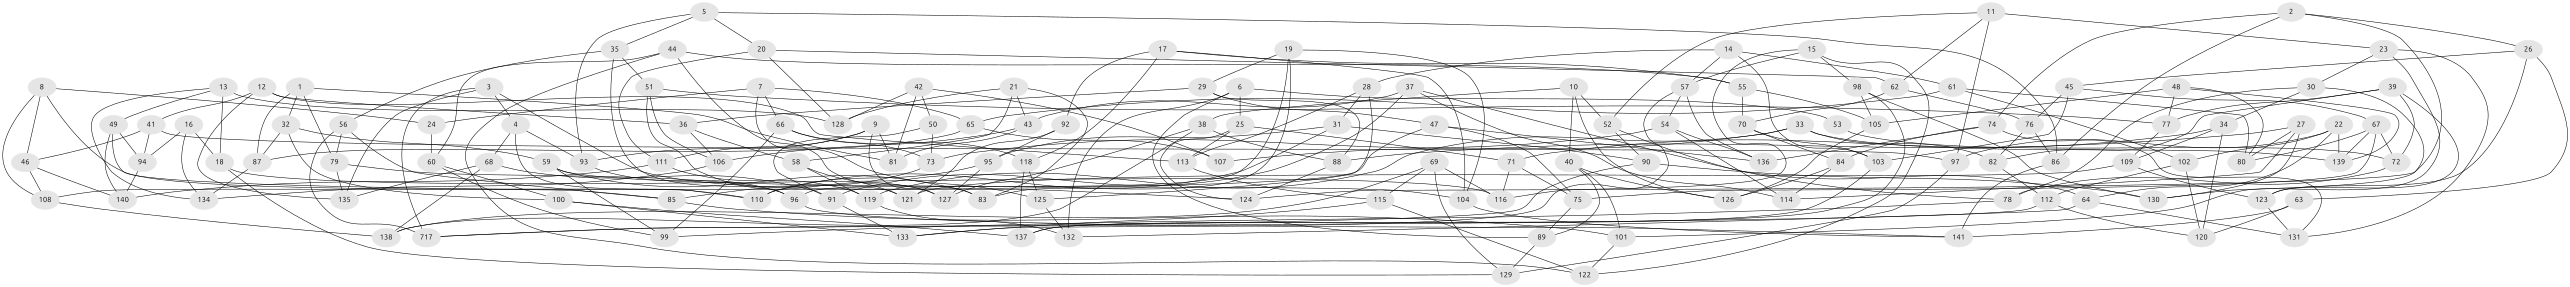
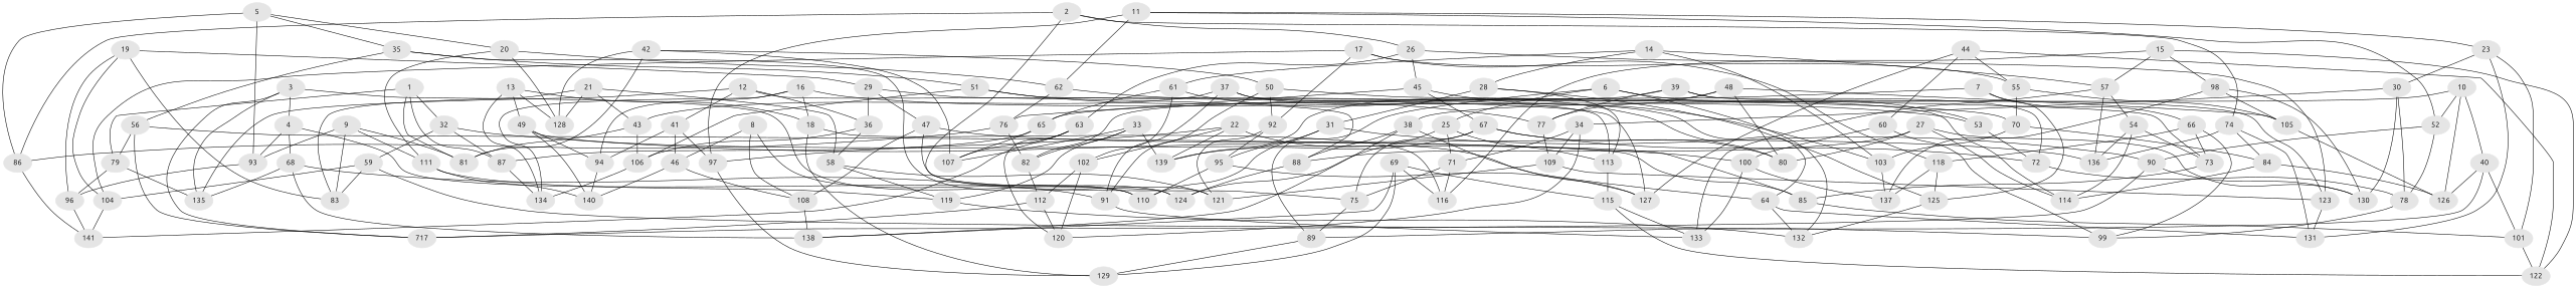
  graph {
    fontname=Ubuntu
    node [color=gray90 fontname=Ubuntu style=filled]
    edge [fontname=Ubuntu]
    1
    32
    79
    81
    87
    59
    100
    135
    96
    134
    2
    26
    74
    86
    124
    45
    63
    123
    131
    136
    84
    141
    3
    4
    n25 [label=717]
    68
    93
    110
    91
    138
    5
    20
    35
    111
    62
    128
    51
    56
    121
    6
    25
    53
    89
    132
    113
    71
    72
    129
    7
-   24
    65
    66
    125
    60
    107
    118
    73
    99
    8
    46
    108
    140
    9
    83
    119
    10
    38
    40
    52
    126
    88
    127
    101
    78
    90
    11
    23
    97
    30
    76
    70
    12
    36
    41
    58
    106
    94
    115
    13
    18
    49
    116
    85
    14
    28
    57
    61
    103
    31
    54
    133
    102
    80
    137
    15
    98
    122
    130
    105
    16
    17
    55
    92
    104
    95
    19
    29
    47
    21
    43
    22
    64
    139
    120
    112
    34
    114
    75
    67
    27
    109
    33
    82
    77
    37
    39
    42
    50
    44
    48
    69
    1 -- 32
    1 -- 79
    1 -- 81
    1 -- 87
    32 -- 87
    32 -- 59
    32 -- 100
    79 -- 135
    79 -- 96
    87 -- 134
    59 -- 99
    59 -- 83
    59 -- 104
    100 -- 133
    100 -- 137
    96 -- 141
    2 -- 26
    2 -- 74
    2 -- 86
    2 -- 124
    26 -- 45
    26 -- 63
    26 -- 123
    74 -- 131
    74 -- 136
    74 -- 84
    86 -- 141
    45 -- 76
    45 -- 103
    45 -- 67
    63 -- 141
+   63 -- 107
    63 -- 120
    123 -- 131
    84 -- 126
    84 -- 114
    3 -- 135
    3 -- 124
    3 -- 4
    3 -- n25
    4 -- 68
    4 -- 93
    4 -- 110
    68 -- 135
    68 -- 91
    68 -- 138
    93 -- 96
    91 -- 133
    5 -- 86
    5 -- 93
    5 -- 20
    5 -- 35
    20 -- 111
    20 -- 62
    20 -- 128
    35 -- 51
    35 -- 56
    35 -- 121
    111 -- 140
    111 -- 119
    62 -- 76
    62 -- 70
    51 -- 127
    51 -- 106
    51 -- 77
    56 -- 79
    56 -- n25
    56 -- 85
    6 -- 25
    6 -- 53
    6 -- 89
    6 -- 132
    25 -- 124
    25 -- 113
    25 -- 71
    53 -- 72
    89 -- 129
    113 -- 115
    71 -- 116
    71 -- 75
    72 -- 78
-   7 -- 24
    7 -- 65
    7 -- 66
    7 -- 125
-   24 -- 60
    65 -- 87
    65 -- 107
    66 -- 118
    66 -- 73
    66 -- 99
    125 -- 132
    60 -- 100
    60 -- 99
    118 -- 125
    118 -- 137
    73 -- 85
    8 -- 110
-   8 -- 24
    8 -- 46
    8 -- 108
    46 -- 108
    46 -- 140
    108 -- 138
    9 -- 81
    9 -- 93
    9 -- 111
    9 -- 83
    119 -- 132
    10 -- 38
    10 -- 40
    10 -- 52
    10 -- 126
    38 -- 138
    38 -- 88
    38 -- 127
    40 -- 89
    40 -- 126
    40 -- 101
    52 -- 78
    52 -- 90
    88 -- 124
    101 -- 122
    78 -- 99
    90 -- n25
    90 -- 130
    11 -- 62
    11 -- 52
    11 -- 23
    11 -- 97
    23 -- 131
    23 -- 101
    23 -- 30
    97 -- 129
    30 -- 78
    30 -- 130
    30 -- 34
    76 -- 86
    76 -- 82
    70 -- 84
    70 -- 103
    12 -- 135
    12 -- 113
    12 -- 36
    12 -- 41
    36 -- 58
    36 -- 106
    41 -- 46
    41 -- 97
    41 -- 94
    58 -- 121
    58 -- 119
    106 -- 134
    94 -- 140
    115 -- 133
    115 -- 122
    13 -- 134
    13 -- 128
    13 -- 18
    13 -- 49
    18 -- 129
    18 -- 116
    49 -- 140
    49 -- 94
    49 -- 85
    85 -- 101
    14 -- 28
    14 -- 57
    14 -- 61
    14 -- 103
    28 -- 113
    28 -- 125
    28 -- 31
    57 -- 136
    57 -- 54
    57 -- 133
    61 -- 65
    61 -- 102
    61 -- 80
    103 -- 137
    31 -- 110
    31 -- 90
    31 -- 95
    54 -- 136
    54 -- 73
    54 -- 114
    102 -- 120
    102 -- 112
    15 -- 116
    15 -- 57
    15 -- 98
    15 -- 122
    98 -- 137
    98 -- 130
    98 -- 105
    105 -- 126
    16 -- 134
+   16 -- 53
    16 -- 94
    16 -- 18
    17 -- 118
    17 -- 55
    17 -- 92
    17 -- 104
    55 -- 70
    55 -- 105
    92 -- 121
    92 -- 95
    104 -- 141
    95 -- 110
    95 -- 127
    19 -- 96
    19 -- 83
    19 -- 104
    19 -- 29
    29 -- 88
    29 -- 36
    29 -- 47
    47 -- 136
    47 -- 108
    47 -- 75
    21 -- 128
    21 -- 83
    21 -- 58
    21 -- 43
    43 -- 81
    43 -- 106
    22 -- 97
    22 -- 102
    22 -- 64
    22 -- 139
    64 -- 131
    64 -- 132
    112 -- n25
    112 -- 120
    34 -- 71
    34 -- 120
    34 -- 109
    75 -- 89
    67 -- 72
    67 -- 80
    67 -- 139
    67 -- 75
    27 -- 88
    27 -- 80
    27 -- 130
    27 -- 114
    109 -- 123
    109 -- 121
    33 -- 107
    33 -- 119
    33 -- 139
    33 -- 82
    82 -- 112
    77 -- 109
    37 -- 91
    37 -- 43
    37 -- 64
    37 -- 114
    39 -- 123
    39 -- 72
    39 -- 82
    39 -- 77
    42 -- 81
    42 -- 128
    42 -- 107
    42 -- 50
    50 -- 91
    50 -- 73
+   50 -- 92
    44 -- 60
    44 -- 127
    44 -- 122
    44 -- 55
    48 -- 80
    48 -- 105
    48 -- 139
    48 -- 77
    69 -- 138
    69 -- 129
    69 -- 115
    69 -- 116
  }
